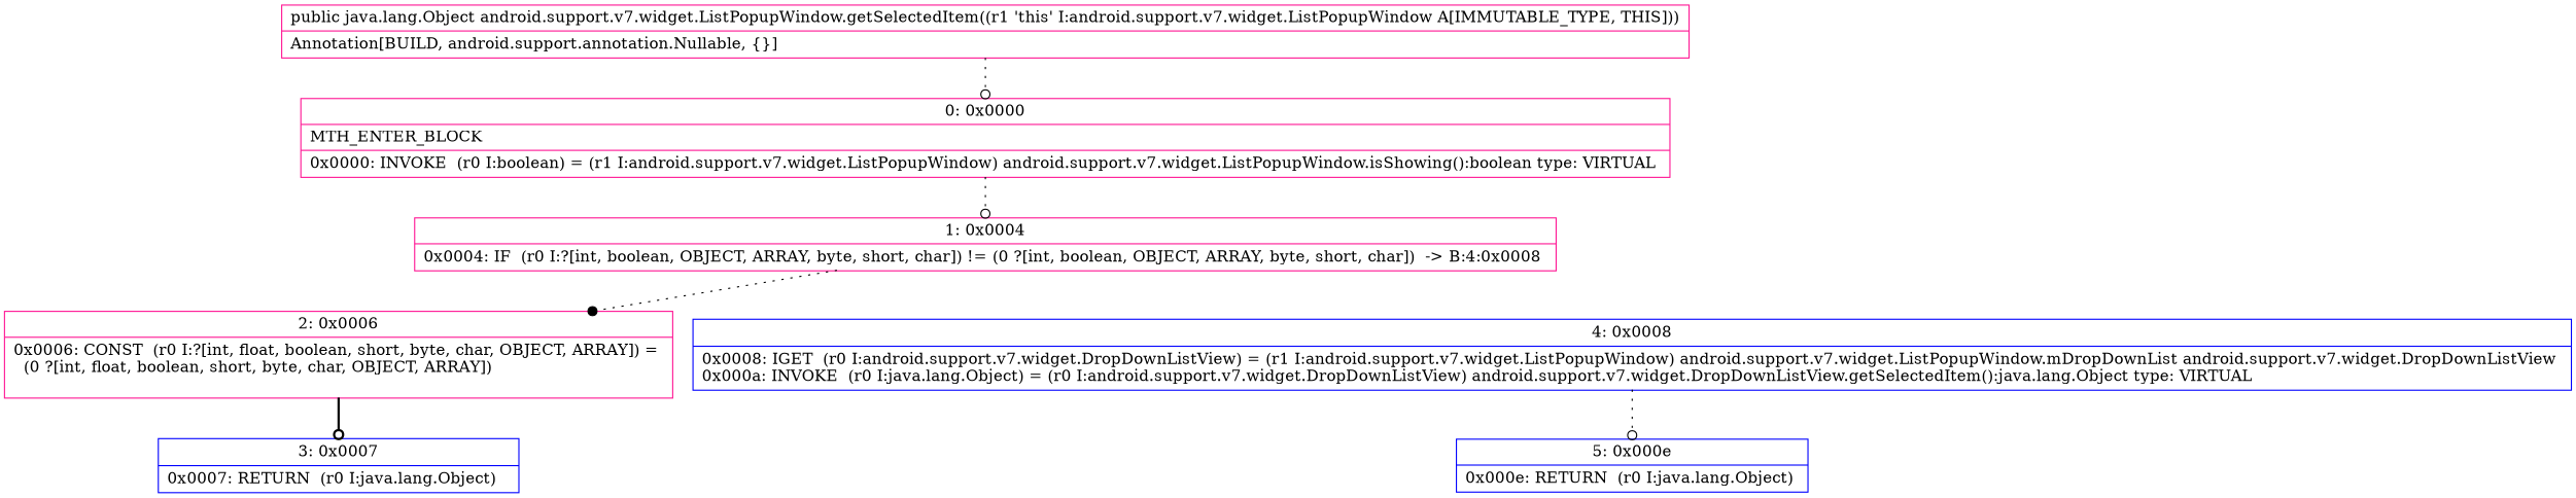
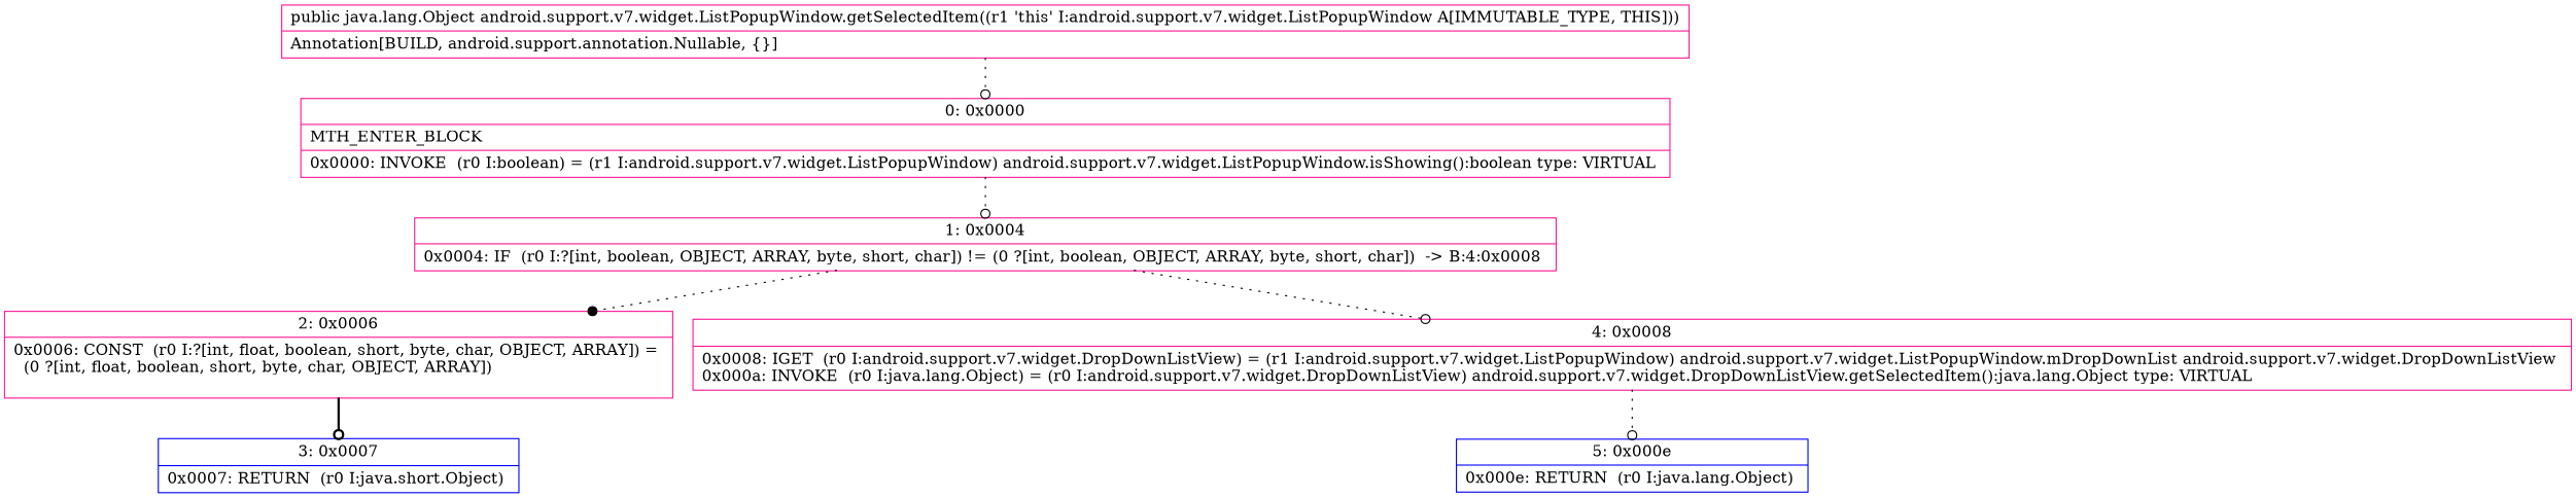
  digraph {
    node [color=deeppink shape=record]
    edge [arrowhead=odot style=dotted]
    n1 [label="{0\:\ 0x0000|MTH_ENTER_BLOCK\l|0x0000: INVOKE  (r0 I:boolean) = (r1 I:android.support.v7.widget.ListPopupWindow) android.support.v7.widget.ListPopupWindow.isShowing():boolean type: VIRTUAL \l}"]
    n2 [label="{1\:\ 0x0004|0x0004: IF  (r0 I:?[int, boolean, OBJECT, ARRAY, byte, short, char]) != (0 ?[int, boolean, OBJECT, ARRAY, byte, short, char])  \-\> B:4:0x0008 \l}"]
    n3 [label="{2\:\ 0x0006|0x0006: CONST  (r0 I:?[int, float, boolean, short, byte, char, OBJECT, ARRAY]) = \l  (0 ?[int, float, boolean, short, byte, char, OBJECT, ARRAY])\l \l}"]
-   n4 [color=blue label="{4\:\ 0x0008|0x0008: IGET  (r0 I:android.support.v7.widget.DropDownListView) = (r1 I:android.support.v7.widget.ListPopupWindow) android.support.v7.widget.ListPopupWindow.mDropDownList android.support.v7.widget.DropDownListView \l0x000a: INVOKE  (r0 I:java.lang.Object) = (r0 I:android.support.v7.widget.DropDownListView) android.support.v7.widget.DropDownListView.getSelectedItem():java.lang.Object type: VIRTUAL \l}"]
-   n5 [color=blue label="{3\:\ 0x0007|0x0007: RETURN  (r0 I:java.lang.Object) \l}"]
+   n4 [label="{4\:\ 0x0008|0x0008: IGET  (r0 I:android.support.v7.widget.DropDownListView) = (r1 I:android.support.v7.widget.ListPopupWindow) android.support.v7.widget.ListPopupWindow.mDropDownList android.support.v7.widget.DropDownListView \l0x000a: INVOKE  (r0 I:java.lang.Object) = (r0 I:android.support.v7.widget.DropDownListView) android.support.v7.widget.DropDownListView.getSelectedItem():java.lang.Object type: VIRTUAL \l}"]
+   n5 [color=blue label="{3\:\ 0x0007|0x0007: RETURN  (r0 I:java.short.Object) \l}"]
    n6 [color=blue label="{5\:\ 0x000e|0x000e: RETURN  (r0 I:java.lang.Object) \l}"]
    n7 [label="{public java.lang.Object android.support.v7.widget.ListPopupWindow.getSelectedItem((r1 'this' I:android.support.v7.widget.ListPopupWindow A[IMMUTABLE_TYPE, THIS]))  | Annotation[BUILD, android.support.annotation.Nullable, \{\}]\l}"]
    n1 -> n2
    n2 -> n3 [arrowhead=dot]
+   n2 -> n4
    n3 -> n5 [style=bold]
    n4 -> n6
    n7 -> n1
  }
